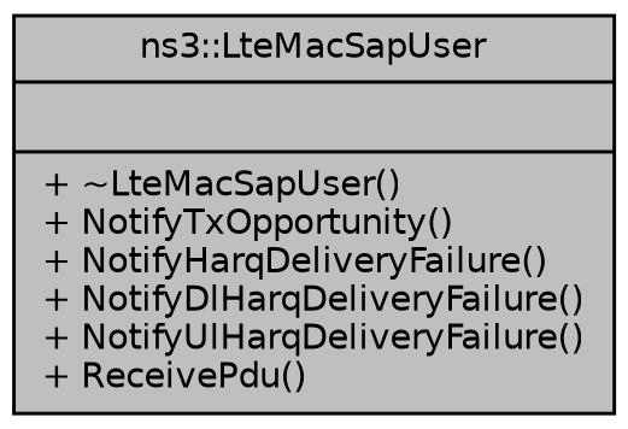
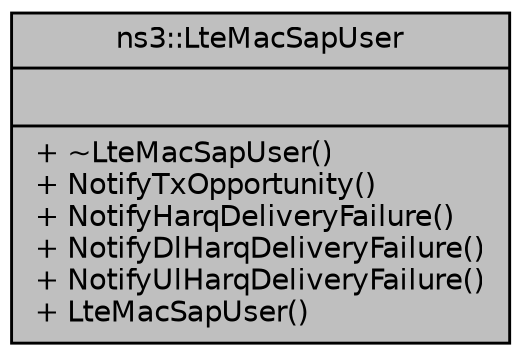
  digraph {
-   n1 [color=black fillcolor=grey75 fontcolor=black fontname=Helvetica fontsize=10 height=0.2 label="{ns3::LteMacSapUser\n||+ ~LteMacSapUser()\l+ NotifyTxOpportunity()\l+ NotifyHarqDeliveryFailure()\l+ NotifyDlHarqDeliveryFailure()\l+ NotifyUlHarqDeliveryFailure()\l+ ReceivePdu()\l}" shape=record style=filled width=0.4]
+   n1 [color=black fillcolor=grey75 fontcolor=black fontname=Helvetica fontsize=10 height=0.2 label="{ns3::LteMacSapUser\n||+ ~LteMacSapUser()\l+ NotifyTxOpportunity()\l+ NotifyHarqDeliveryFailure()\l+ NotifyDlHarqDeliveryFailure()\l+ NotifyUlHarqDeliveryFailure()\l+ LteMacSapUser()\l}" shape=record style=filled width=0.4]
  }
